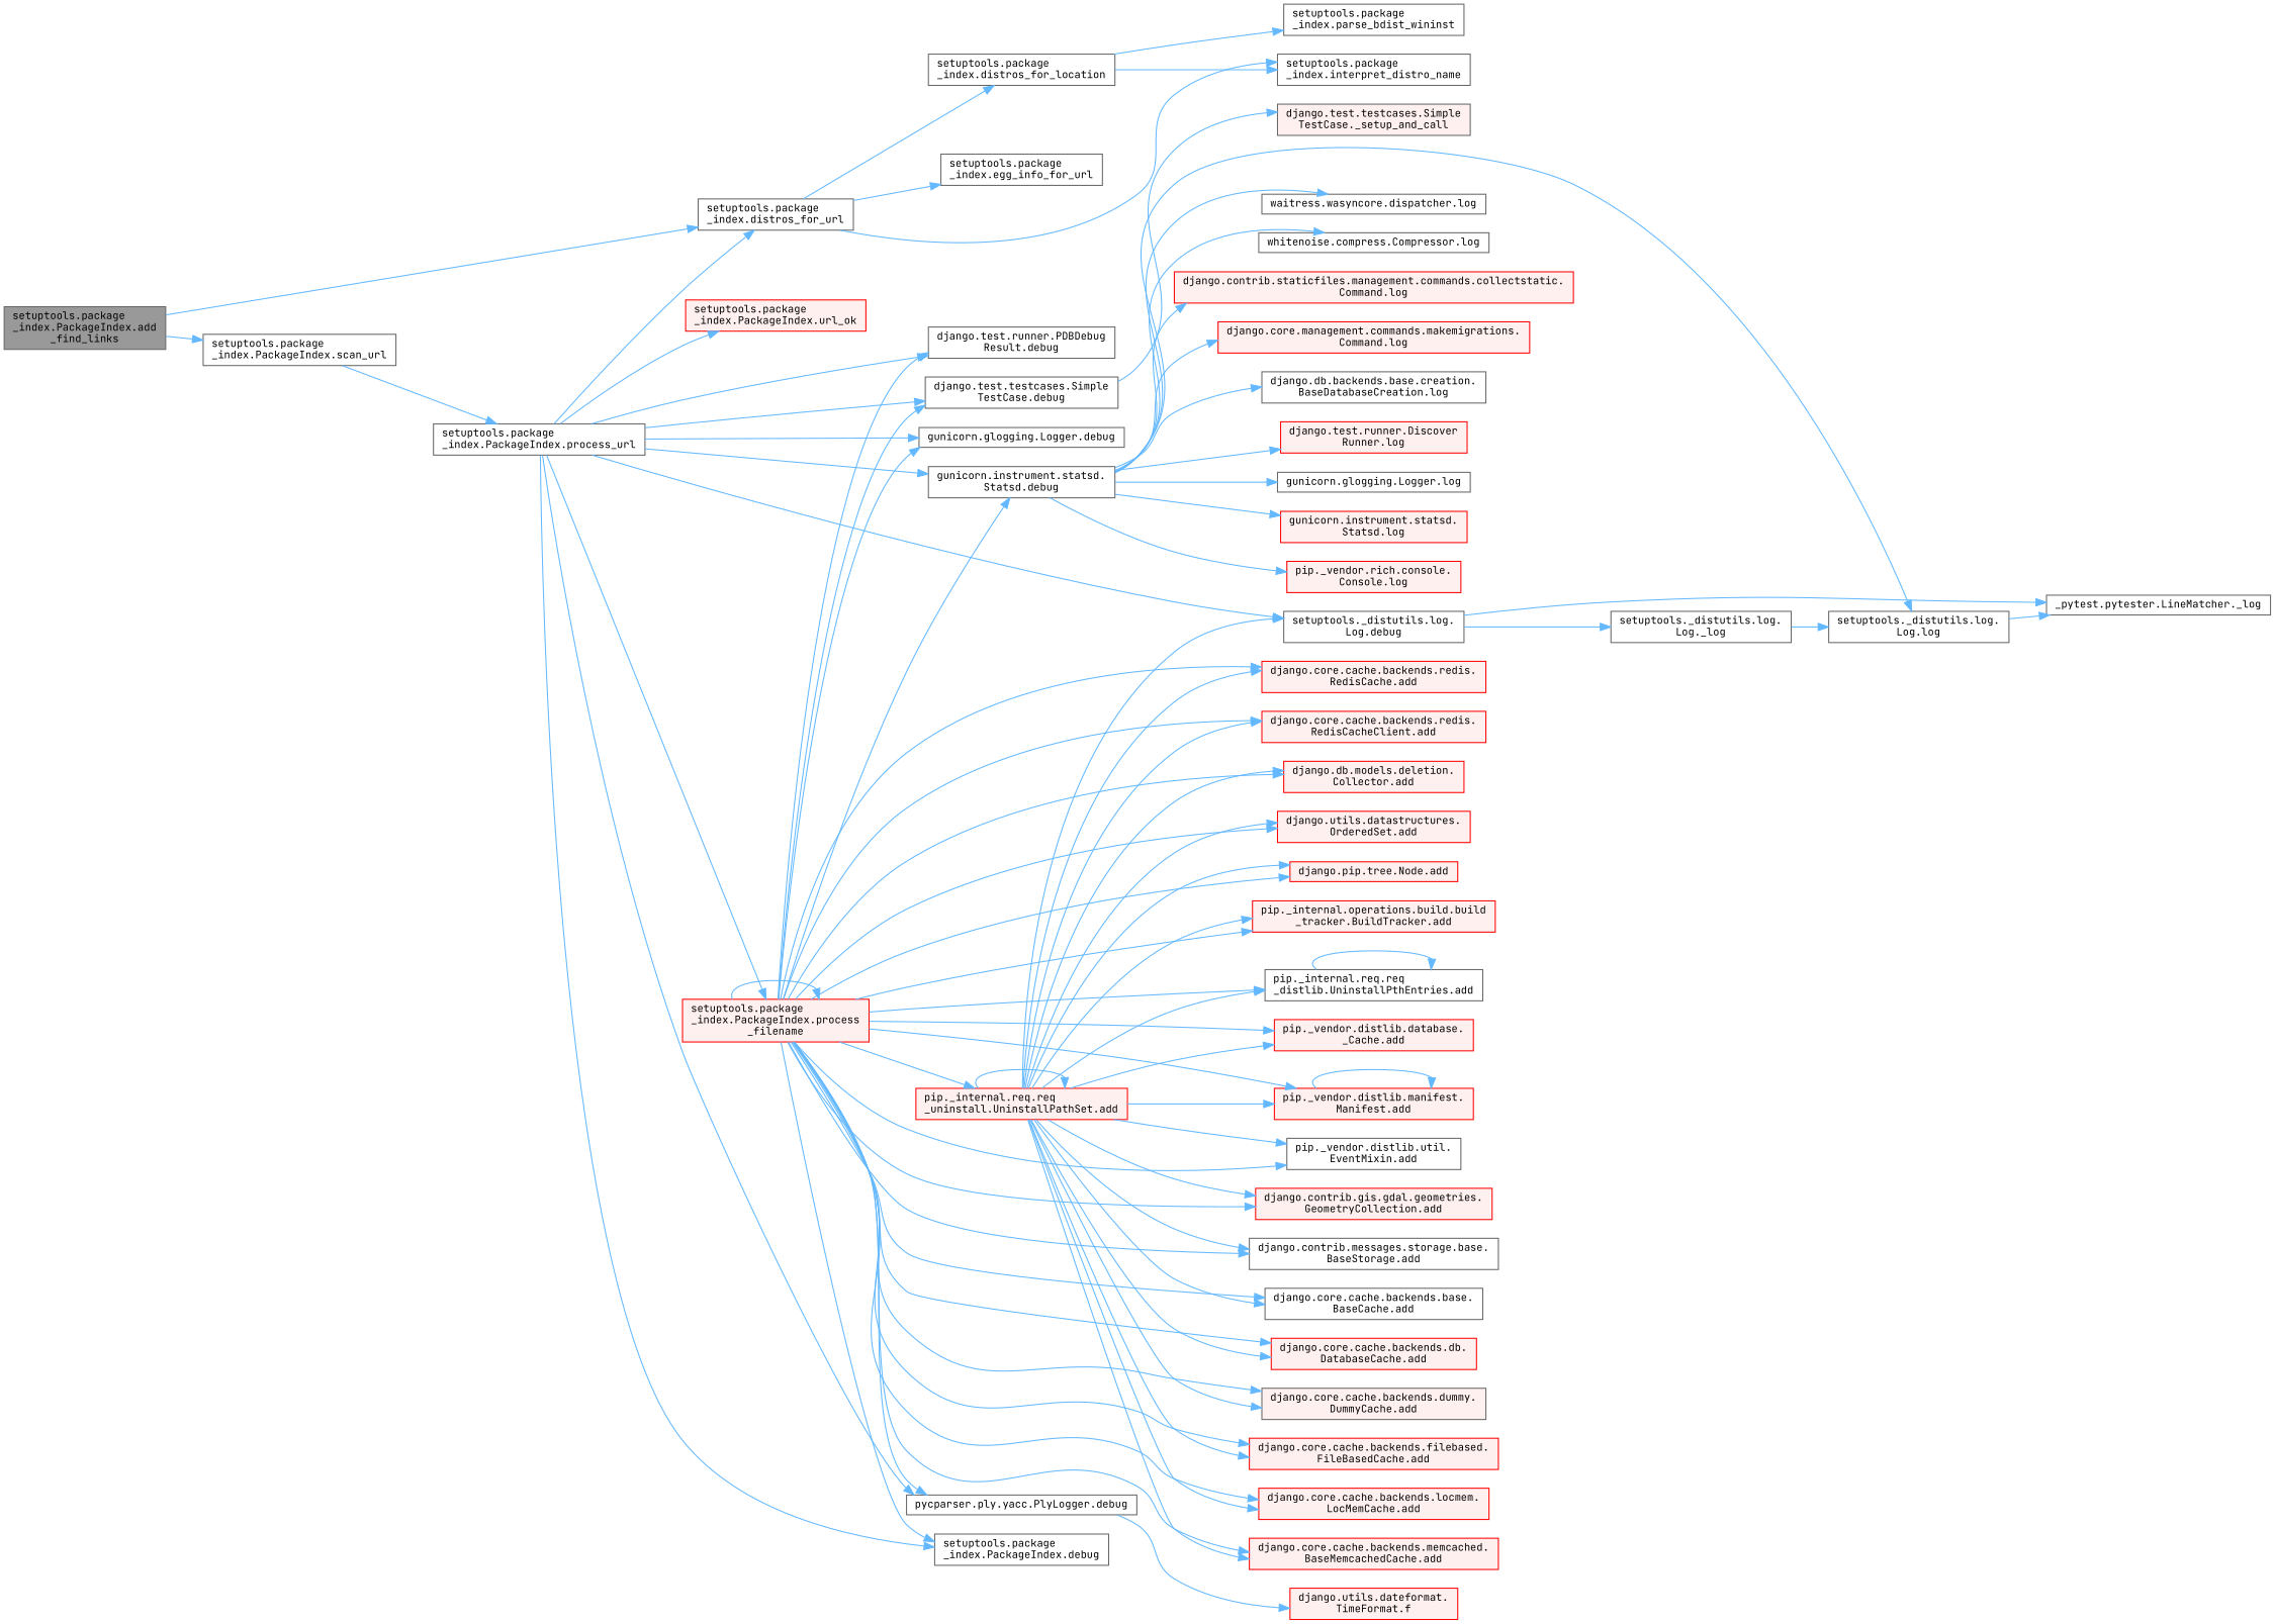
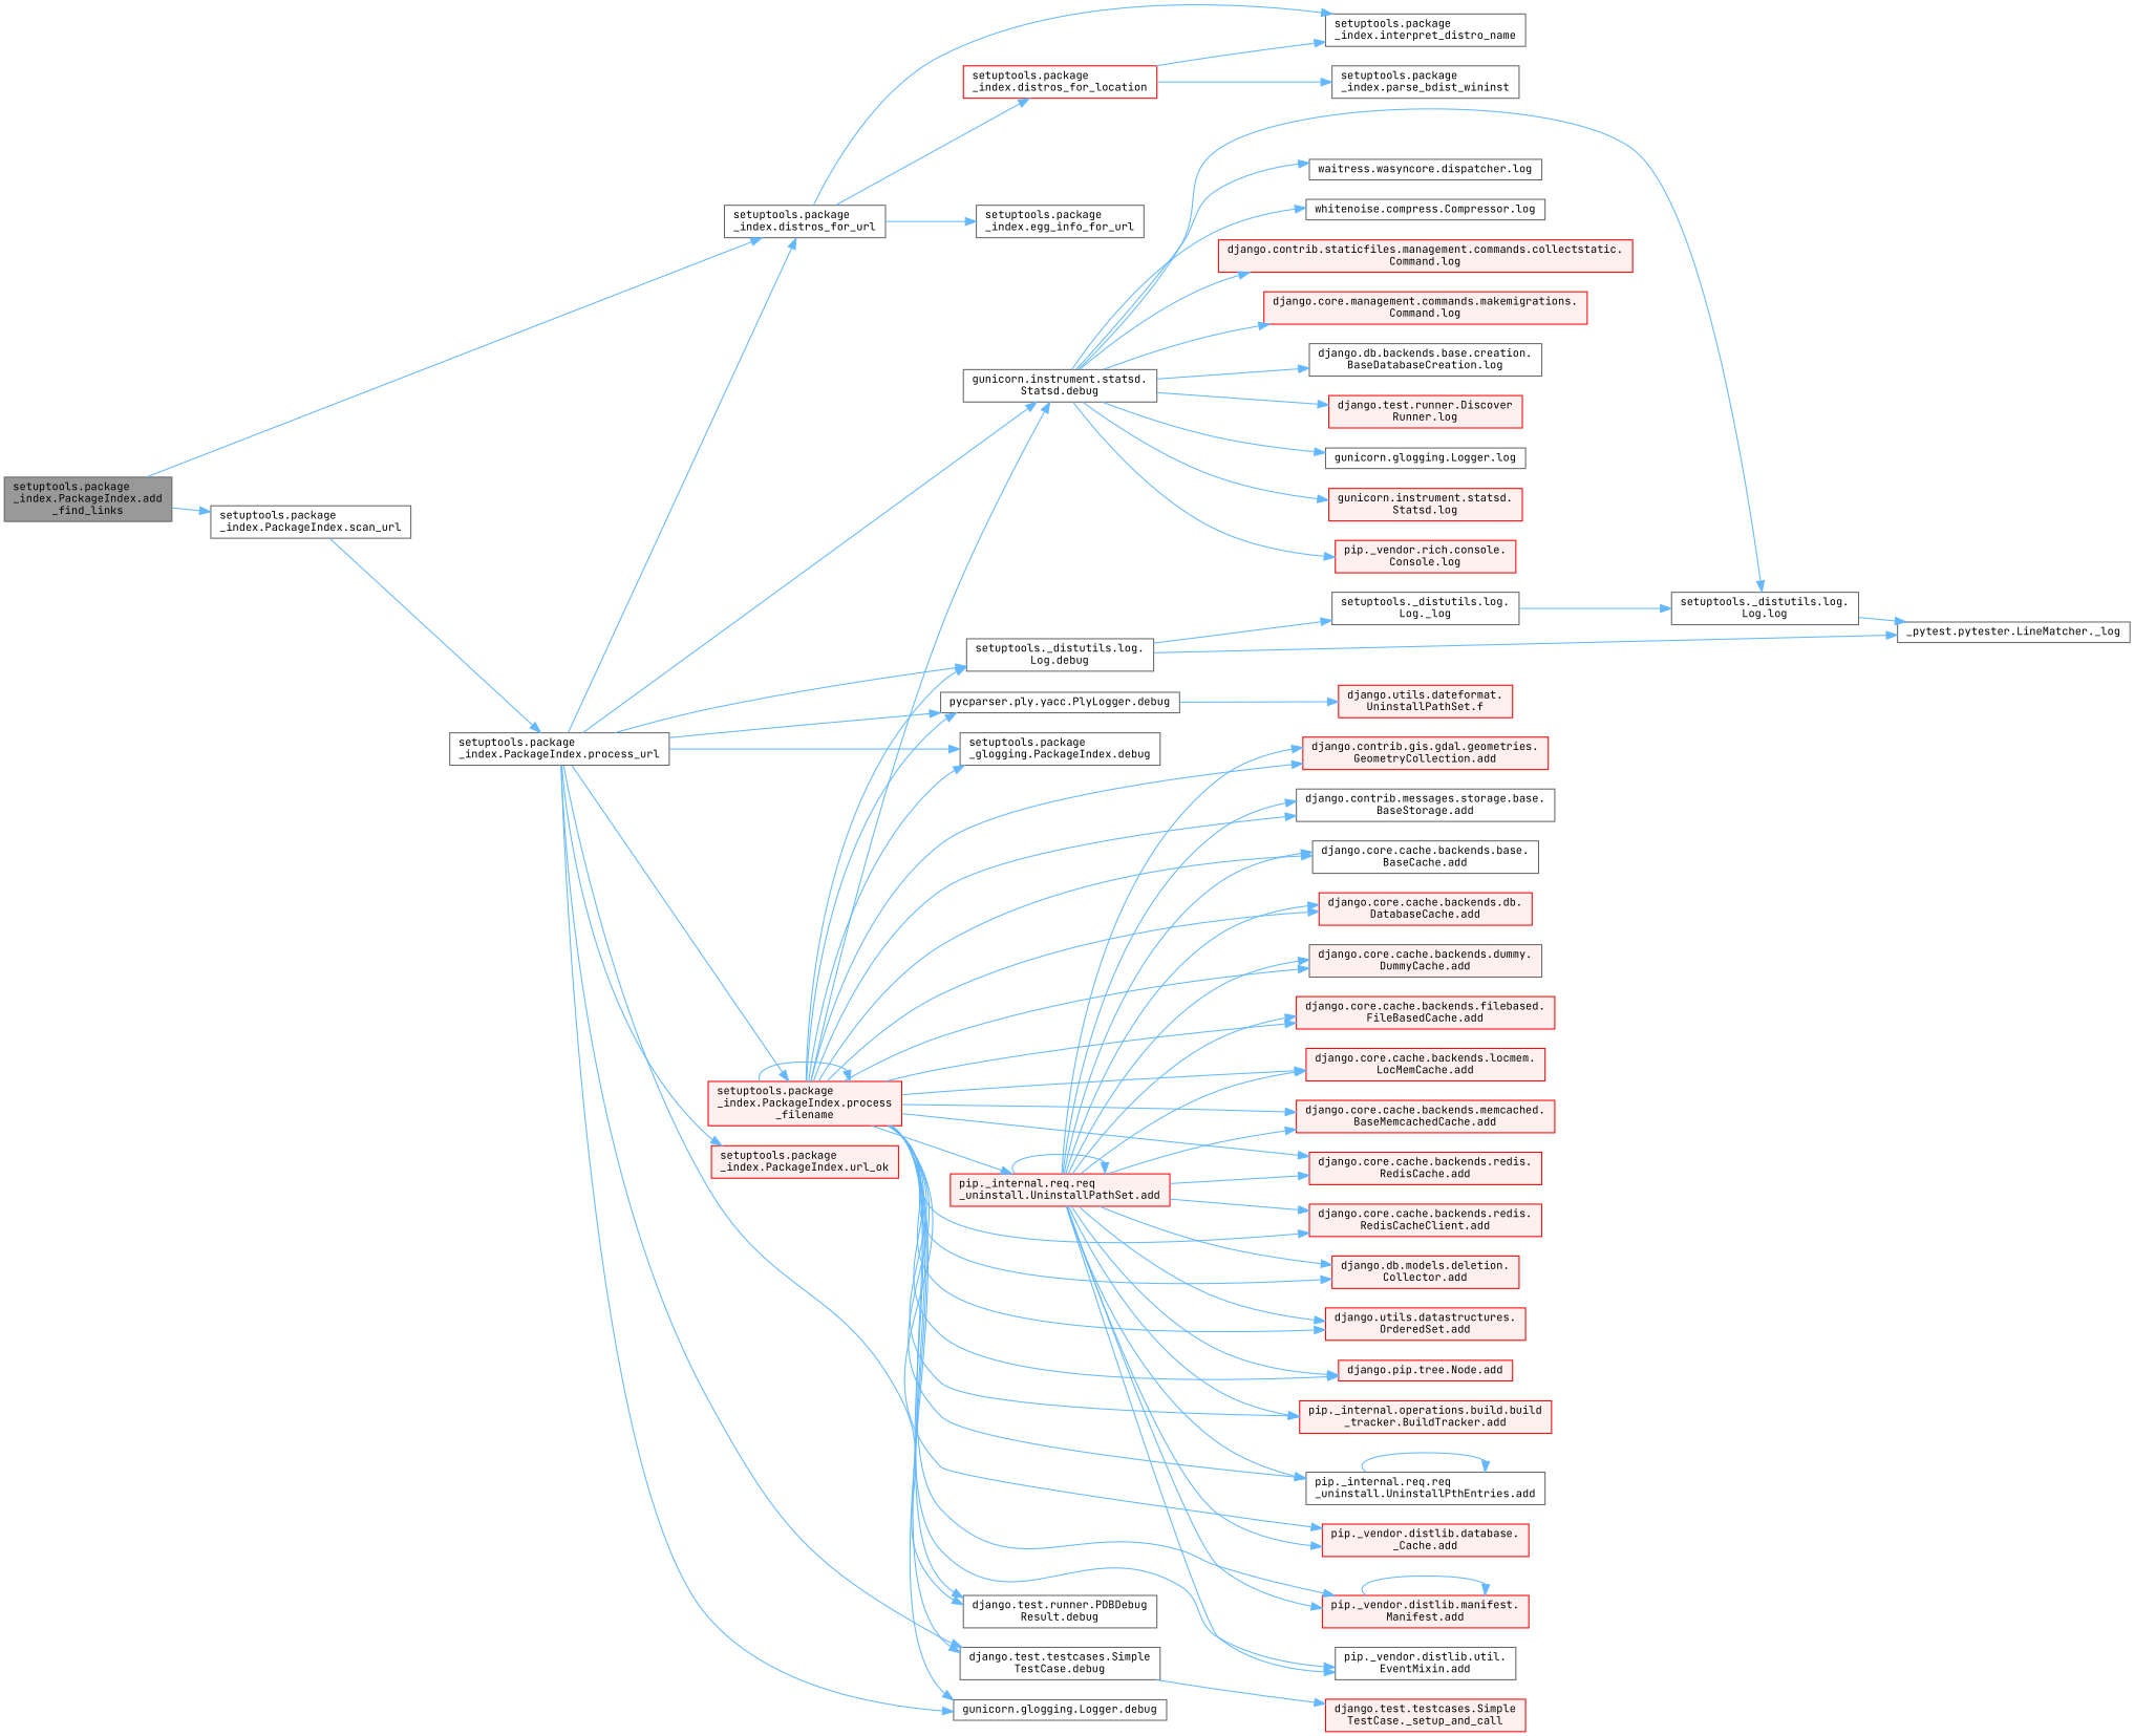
  digraph {
    fontname="JetBrains Mono"
    rankdir=LR
    node [color=grey40 fillcolor=white fontname="JetBrains Mono" fontsize=10 shape=box style=filled]
    edge [color=steelblue1 fontname="JetBrains Mono" fontsize=10 labelfontname=Helvetica labelfontsize=10 style=solid]
    n1 [color=gray40 fillcolor=grey60 fontcolor=black height=0.2 label="setuptools.package\l_index.PackageIndex.add\l_find_links" width=0.4]
    n2 [height=0.2 label="setuptools.package\l_index.distros_for_url" width=0.4]
    n3 [height=0.2 label="setuptools.package\l_index.PackageIndex.scan_url" width=0.4]
-   n4 [height=0.2 label="setuptools.package\l_index.distros_for_location" width=0.4]
+   n4 [color=red height=0.2 label="setuptools.package\l_index.distros_for_location" width=0.4]
    n5 [height=0.2 label="setuptools.package\l_index.interpret_distro_name" width=0.4]
    n6 [height=0.2 label="setuptools.package\l_index.egg_info_for_url" width=0.4]
    n7 [height=0.2 label="setuptools.package\l_index.PackageIndex.process_url" width=0.4]
    n8 [height=0.2 label="setuptools.package\l_index.parse_bdist_wininst" width=0.4]
    n9 [height=0.2 label="django.test.runner.PDBDebug\lResult.debug" width=0.4]
    n10 [height=0.2 label="django.test.testcases.Simple\lTestCase.debug" width=0.4]
    n11 [height=0.2 label="gunicorn.glogging.Logger.debug" width=0.4]
    n12 [height=0.2 label="gunicorn.instrument.statsd.\lStatsd.debug" width=0.4]
    n13 [height=0.2 label="pycparser.ply.yacc.PlyLogger.debug" width=0.4]
    n14 [height=0.2 label="setuptools._distutils.log.\lLog.debug" width=0.4]
-   n15 [height=0.2 label="setuptools.package\l_index.PackageIndex.debug" width=0.4]
+   n15 [height=0.2 label="setuptools.package\l_glogging.PackageIndex.debug" width=0.4]
    n16 [color=red fillcolor="#FFF0F0" height=0.2 label="setuptools.package\l_index.PackageIndex.process\l_filename" width=0.4]
    n17 [color=red fillcolor="#FFF0F0" height=0.2 label="setuptools.package\l_index.PackageIndex.url_ok" width=0.4]
-   n18 [fillcolor="#FFF0F0" height=0.2 label="django.test.testcases.Simple\lTestCase._setup_and_call" width=0.4]
+   n18 [color=red fillcolor="#FFF0F0" height=0.2 label="django.test.testcases.Simple\lTestCase._setup_and_call" width=0.4]
    n19 [color=red fillcolor="#FFF0F0" height=0.2 label="django.contrib.staticfiles.management.commands.collectstatic.\lCommand.log" width=0.4]
    n20 [color=red fillcolor="#FFF0F0" height=0.2 label="django.core.management.commands.makemigrations.\lCommand.log" width=0.4]
    n21 [height=0.2 label="django.db.backends.base.creation.\lBaseDatabaseCreation.log" width=0.4]
    n22 [color=red fillcolor="#FFF0F0" height=0.2 label="django.test.runner.Discover\lRunner.log" width=0.4]
    n23 [height=0.2 label="gunicorn.glogging.Logger.log" width=0.4]
    n24 [color=red fillcolor="#FFF0F0" height=0.2 label="gunicorn.instrument.statsd.\lStatsd.log" width=0.4]
    n25 [color=red fillcolor="#FFF0F0" height=0.2 label="pip._vendor.rich.console.\lConsole.log" width=0.4]
    n26 [height=0.2 label="setuptools._distutils.log.\lLog.log" width=0.4]
    n27 [height=0.2 label="waitress.wasyncore.dispatcher.log" width=0.4]
    n28 [height=0.2 label="whitenoise.compress.Compressor.log" width=0.4]
-   n29 [color=red fillcolor="#FFF0F0" height=0.2 label="django.utils.dateformat.\lTimeFormat.f" width=0.4]
+   n29 [color=red fillcolor="#FFF0F0" height=0.2 label="django.utils.dateformat.\lUninstallPathSet.f" width=0.4]
    n30 [height=0.2 label="_pytest.pytester.LineMatcher._log" width=0.4]
    n31 [height=0.2 label="setuptools._distutils.log.\lLog._log" width=0.4]
    n32 [color=red fillcolor="#FFF0F0" height=0.2 label="django.contrib.gis.gdal.geometries.\lGeometryCollection.add" width=0.4]
    n33 [height=0.2 label="django.contrib.messages.storage.base.\lBaseStorage.add" width=0.4]
    n34 [height=0.2 label="django.core.cache.backends.base.\lBaseCache.add" width=0.4]
    n35 [color=red fillcolor="#FFF0F0" height=0.2 label="django.core.cache.backends.db.\lDatabaseCache.add" width=0.4]
    n36 [fillcolor="#FFF0F0" height=0.2 label="django.core.cache.backends.dummy.\lDummyCache.add" width=0.4]
    n37 [color=red fillcolor="#FFF0F0" height=0.2 label="django.core.cache.backends.filebased.\lFileBasedCache.add" width=0.4]
    n38 [color=red fillcolor="#FFF0F0" height=0.2 label="django.core.cache.backends.locmem.\lLocMemCache.add" width=0.4]
    n39 [color=red fillcolor="#FFF0F0" height=0.2 label="django.core.cache.backends.memcached.\lBaseMemcachedCache.add" width=0.4]
    n40 [color=red fillcolor="#FFF0F0" height=0.2 label="django.core.cache.backends.redis.\lRedisCache.add" width=0.4]
    n41 [color=red fillcolor="#FFF0F0" height=0.2 label="django.core.cache.backends.redis.\lRedisCacheClient.add" width=0.4]
    n42 [color=red fillcolor="#FFF0F0" height=0.2 label="django.db.models.deletion.\lCollector.add" width=0.4]
    n43 [color=red fillcolor="#FFF0F0" height=0.2 label="django.utils.datastructures.\lOrderedSet.add" width=0.4]
    n44 [color=red fillcolor="#FFF0F0" height=0.2 label="django.pip.tree.Node.add" width=0.4]
    n45 [color=red fillcolor="#FFF0F0" height=0.2 label="pip._internal.operations.build.build\l_tracker.BuildTracker.add" width=0.4]
    n46 [color=red fillcolor="#FFF0F0" height=0.2 label="pip._internal.req.req\l_uninstall.UninstallPathSet.add" width=0.4]
-   n47 [height=0.2 label="pip._internal.req.req\l_distlib.UninstallPthEntries.add" width=0.4]
+   n47 [height=0.2 label="pip._internal.req.req\l_uninstall.UninstallPthEntries.add" width=0.4]
    n48 [color=red fillcolor="#FFF0F0" height=0.2 label="pip._vendor.distlib.database.\l_Cache.add" width=0.4]
    n49 [color=red fillcolor="#FFF0F0" height=0.2 label="pip._vendor.distlib.manifest.\lManifest.add" width=0.4]
    n50 [height=0.2 label="pip._vendor.distlib.util.\lEventMixin.add" width=0.4]
    n1 -> n2
    n1 -> n3
    n2 -> n4
    n2 -> n5
    n2 -> n6
    n3 -> n7
    n4 -> n5
    n4 -> n8
    n7 -> n2
    n7 -> n9
    n7 -> n10
    n7 -> n11
    n7 -> n12
    n7 -> n13
    n7 -> n14
    n7 -> n15
    n7 -> n16
    n7 -> n17
    n10 -> n18
    n12 -> n19
    n12 -> n20
    n12 -> n21
    n12 -> n22
    n12 -> n23
    n12 -> n24
    n12 -> n25
    n12 -> n26
    n12 -> n27
    n12 -> n28
    n13 -> n29
    n14 -> n30
    n14 -> n31
    n16 -> n9
    n16 -> n10
    n16 -> n11
    n16 -> n12
    n16 -> n13
-   n46 -> n14
+   n16 -> n14
    n16 -> n15
    n16 -> n16
    n16 -> n32
    n16 -> n33
    n16 -> n34
    n16 -> n35
    n16 -> n36
    n16 -> n37
    n16 -> n38
    n16 -> n39
    n16 -> n40
    n16 -> n41
    n16 -> n42
    n16 -> n43
    n16 -> n44
    n16 -> n45
    n16 -> n46
    n16 -> n47
    n16 -> n48
    n16 -> n49
    n16 -> n50
    n26 -> n30
    n31 -> n26
    n46 -> n32
    n46 -> n33
    n46 -> n34
    n46 -> n35
    n46 -> n36
    n46 -> n37
    n46 -> n38
    n46 -> n39
    n46 -> n40
    n46 -> n41
    n46 -> n42
    n46 -> n43
    n46 -> n44
    n46 -> n45
    n46 -> n46
    n46 -> n47
    n46 -> n48
    n46 -> n49
    n46 -> n50
    n47 -> n47
    n49 -> n49
  }
